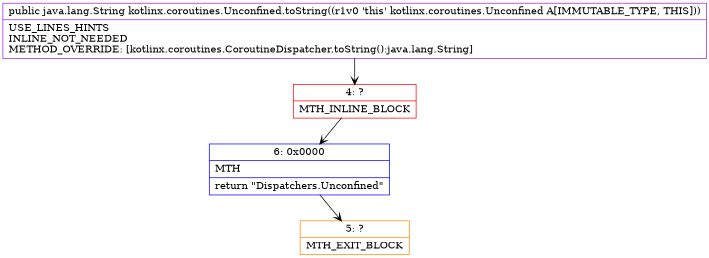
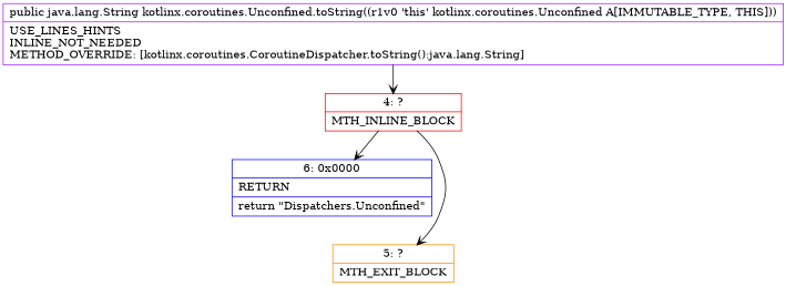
  digraph {
    node [shape=record]
    edge [arrowhead=vee]
    n1 [color=red label="{4\:\ ?|MTH_INLINE_BLOCK\l}"]
-   n2 [color=blue label="{6\:\ 0x0000|MTH\l|return \"Dispatchers.Unconfined\"\l}"]
+   n2 [color=blue label="{6\:\ 0x0000|RETURN\l|return \"Dispatchers.Unconfined\"\l}"]
    n3 [color=darkorange label="{5\:\ ?|MTH_EXIT_BLOCK\l}"]
    n4 [color=purple label="{public java.lang.String kotlinx.coroutines.Unconfined.toString((r1v0 'this' kotlinx.coroutines.Unconfined A[IMMUTABLE_TYPE, THIS]))  | USE_LINES_HINTS\lINLINE_NOT_NEEDED\lMETHOD_OVERRIDE: [kotlinx.coroutines.CoroutineDispatcher.toString():java.lang.String]\l}"]
    n1 -> n2
-   n2 -> n3
+   n1 -> n3
    n4 -> n1
  }
